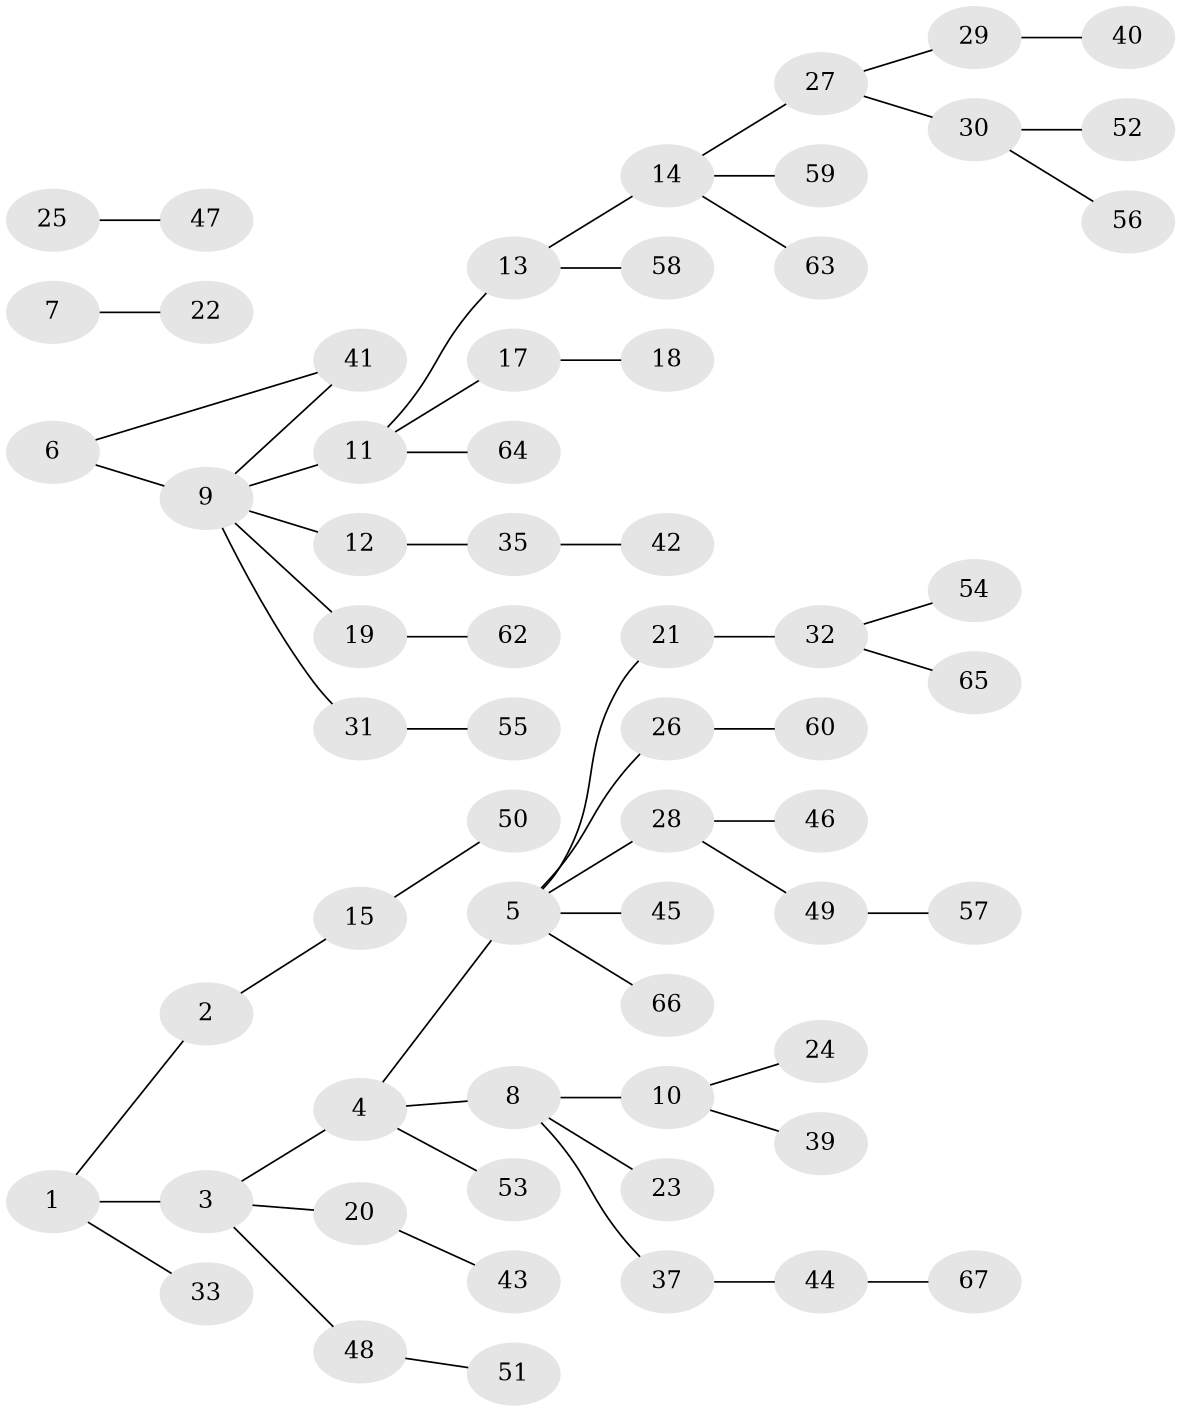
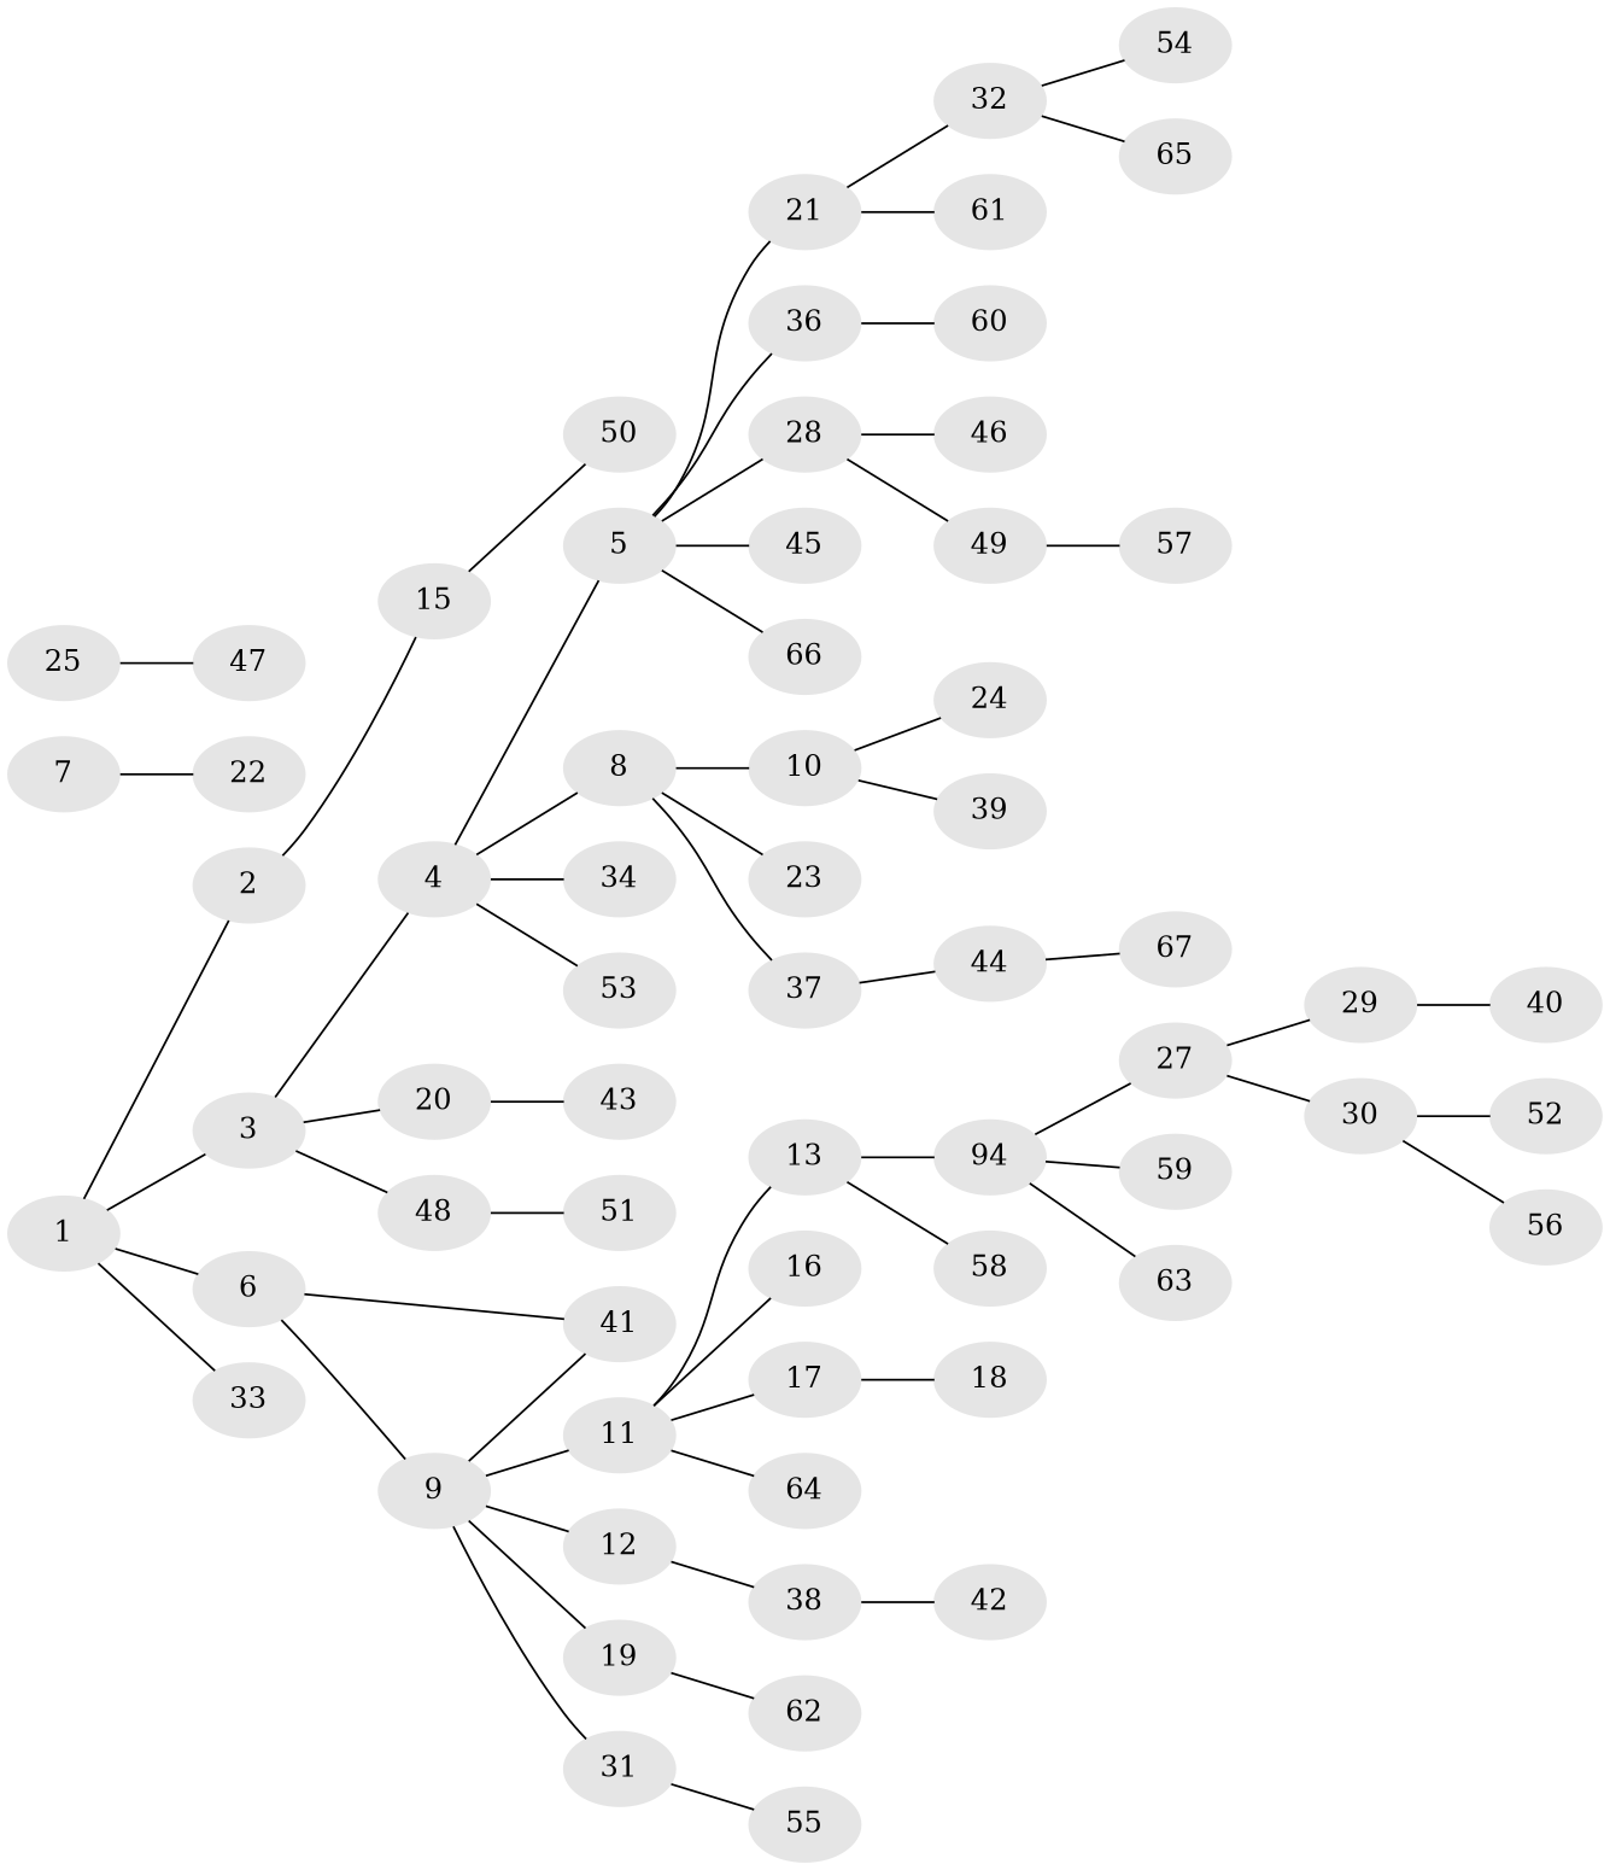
  graph {
    rankdir=LR
    node [color=gray90 style=filled]
    1
    2
    3
    6
    33
    15
    4
    20
    48
    9
    41
    50
    5
    8
+   34
    53
    43
    51
    21
-   26
+   26 [label=36]
    28
    45
    66
    7
    22
    10
    23
    37
    32
+   61
    60
    46
    49
    11
    12
    19
    31
    24
    39
    44
    13
+   16
    17
    64
-   35
+   35 [label=38]
    62
    25
    47
    55
-   14
+   14 [label=94]
    58
    18
    42
    27
    59
    63
    29
    30
    54
    65
    40
    52
    56
    57
    67
    1 -- 2
    1 -- 3
+   1 -- 6
    1 -- 33
    2 -- 15
    3 -- 4
    3 -- 20
    3 -- 48
    6 -- 9
    6 -- 41
    15 -- 50
    4 -- 5
    4 -- 8
+   4 -- 34
    4 -- 53
    20 -- 43
    48 -- 51
    9 -- 41
    9 -- 11
    9 -- 12
    9 -- 19
    9 -- 31
    5 -- 21
    5 -- 26
    5 -- 28
    5 -- 45
    5 -- 66
    8 -- 10
    8 -- 23
    8 -- 37
    21 -- 32
+   21 -- 61
    26 -- 60
    28 -- 46
    28 -- 49
    7 -- 22
    10 -- 24
    10 -- 39
    37 -- 44
    32 -- 54
    32 -- 65
    49 -- 57
    11 -- 13
+   11 -- 16
    11 -- 17
    11 -- 64
    12 -- 35
    19 -- 62
    31 -- 55
    44 -- 67
    13 -- 14
    13 -- 58
    17 -- 18
    35 -- 42
    25 -- 47
    14 -- 27
    14 -- 59
    14 -- 63
    27 -- 29
    27 -- 30
    29 -- 40
    30 -- 52
    30 -- 56
  }
